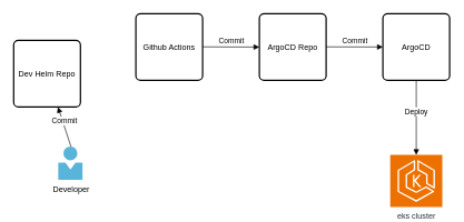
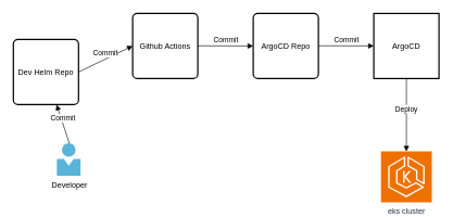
  <mxCell id="0" />
  <mxCell id="1" parent="0" />
  <mxCell id="2" value="Dev Helm Repo" style="rounded=1;whiteSpace=wrap;html=1;absoluteArcSize=1;arcSize=14;strokeWidth=2;" vertex="1" parent="1"><mxGeometry x="20" y="60" width="100" height="100" as="geometry" /></mxCell>
  <mxCell id="3" value="Github Actions" style="rounded=1;whiteSpace=wrap;html=1;absoluteArcSize=1;arcSize=14;strokeWidth=2;" vertex="1" parent="1"><mxGeometry x="203" y="20" width="100" height="100" as="geometry" /></mxCell>
  <mxCell id="4" value="Commit" style="html=1;verticalAlign=bottom;endArrow=block;curved=0;rounded=0;exitX=0.514;exitY=0;exitDx=0;exitDy=0;exitPerimeter=0;" edge="1" parent="1" source="5" target="2"><mxGeometry width="80" relative="1" as="geometry"><mxPoint x="200" y="80" as="sourcePoint" /><mxPoint x="420" y="120" as="targetPoint" /></mxGeometry></mxCell>
  <mxCell id="5" value="Developer" style="image;sketch=0;aspect=fixed;html=1;points=[];align=center;fontSize=12;image=img/lib/mscae/Person.svg;" vertex="1" parent="1"><mxGeometry x="87" y="220" width="37" height="50" as="geometry" /></mxCell>
+ <mxCell id="6" value="Commit" style="html=1;verticalAlign=bottom;endArrow=block;curved=0;rounded=0;exitX=1;exitY=0.5;exitDx=0;exitDy=0;entryX=0;entryY=0.5;entryDx=0;entryDy=0;" edge="1" parent="1" source="2" target="3"><mxGeometry width="80" relative="1" as="geometry"><mxPoint x="134" y="270" as="sourcePoint" /><mxPoint x="133" y="130" as="targetPoint" /></mxGeometry></mxCell>
  <mxCell id="7" value="ArgoCD Repo" style="rounded=1;whiteSpace=wrap;html=1;absoluteArcSize=1;arcSize=14;strokeWidth=2;" vertex="1" parent="1"><mxGeometry x="388" y="20" width="100" height="100" as="geometry" /></mxCell>
  <mxCell id="8" value="Commit" style="html=1;verticalAlign=bottom;endArrow=block;curved=0;rounded=0;exitX=1;exitY=0.5;exitDx=0;exitDy=0;entryX=0;entryY=0.5;entryDx=0;entryDy=0;" edge="1" parent="1" target="7"><mxGeometry width="80" relative="1" as="geometry"><mxPoint x="303" y="69.71" as="sourcePoint" /><mxPoint x="386" y="69.71" as="targetPoint" /></mxGeometry></mxCell>
- <mxCell id="9" value="ArgoCD" style="rounded=1;whiteSpace=wrap;html=1;absoluteArcSize=1;arcSize=14;strokeWidth=2;" vertex="1" parent="1"><mxGeometry x="573" y="20" width="100" height="100" as="geometry" /></mxCell>
+ <mxCell id="9" value="ArgoCD" style="whiteSpace=wrap;html=1;absoluteArcSize=1;arcSize=14;strokeWidth=2;rounded=0;" vertex="1" parent="1"><mxGeometry x="573" y="20" width="100" height="100" as="geometry" /></mxCell>
  <mxCell id="10" value="Commit" style="html=1;verticalAlign=bottom;endArrow=block;curved=0;rounded=0;exitX=1;exitY=0.5;exitDx=0;exitDy=0;" edge="1" parent="1" target="9"><mxGeometry width="80" relative="1" as="geometry"><mxPoint x="488" y="69.71" as="sourcePoint" /><mxPoint x="573" y="70" as="targetPoint" /></mxGeometry></mxCell>
  <mxCell id="11" value="eks cluster" style="sketch=0;points=[[0,0,0],[0.25,0,0],[0.5,0,0],[0.75,0,0],[1,0,0],[0,1,0],[0.25,1,0],[0.5,1,0],[0.75,1,0],[1,1,0],[0,0.25,0],[0,0.5,0],[0,0.75,0],[1,0.25,0],[1,0.5,0],[1,0.75,0]];outlineConnect=0;fontColor=#232F3E;fillColor=#ED7100;strokeColor=#ffffff;dashed=0;verticalLabelPosition=bottom;verticalAlign=top;align=center;html=1;fontSize=12;fontStyle=0;aspect=fixed;shape=mxgraph.aws4.resourceIcon;resIcon=mxgraph.aws4.eks;" vertex="1" parent="1"><mxGeometry x="584" y="232" width="78" height="78" as="geometry" /></mxCell>
  <mxCell id="12" value="Deploy" style="html=1;verticalAlign=bottom;endArrow=block;curved=0;rounded=0;exitX=0.5;exitY=1;exitDx=0;exitDy=0;entryX=0.5;entryY=0;entryDx=0;entryDy=0;entryPerimeter=0;" edge="1" parent="1" source="9" target="11"><mxGeometry width="80" relative="1" as="geometry"><mxPoint x="81" y="270" as="sourcePoint" /><mxPoint x="80" y="130" as="targetPoint" /></mxGeometry></mxCell>
